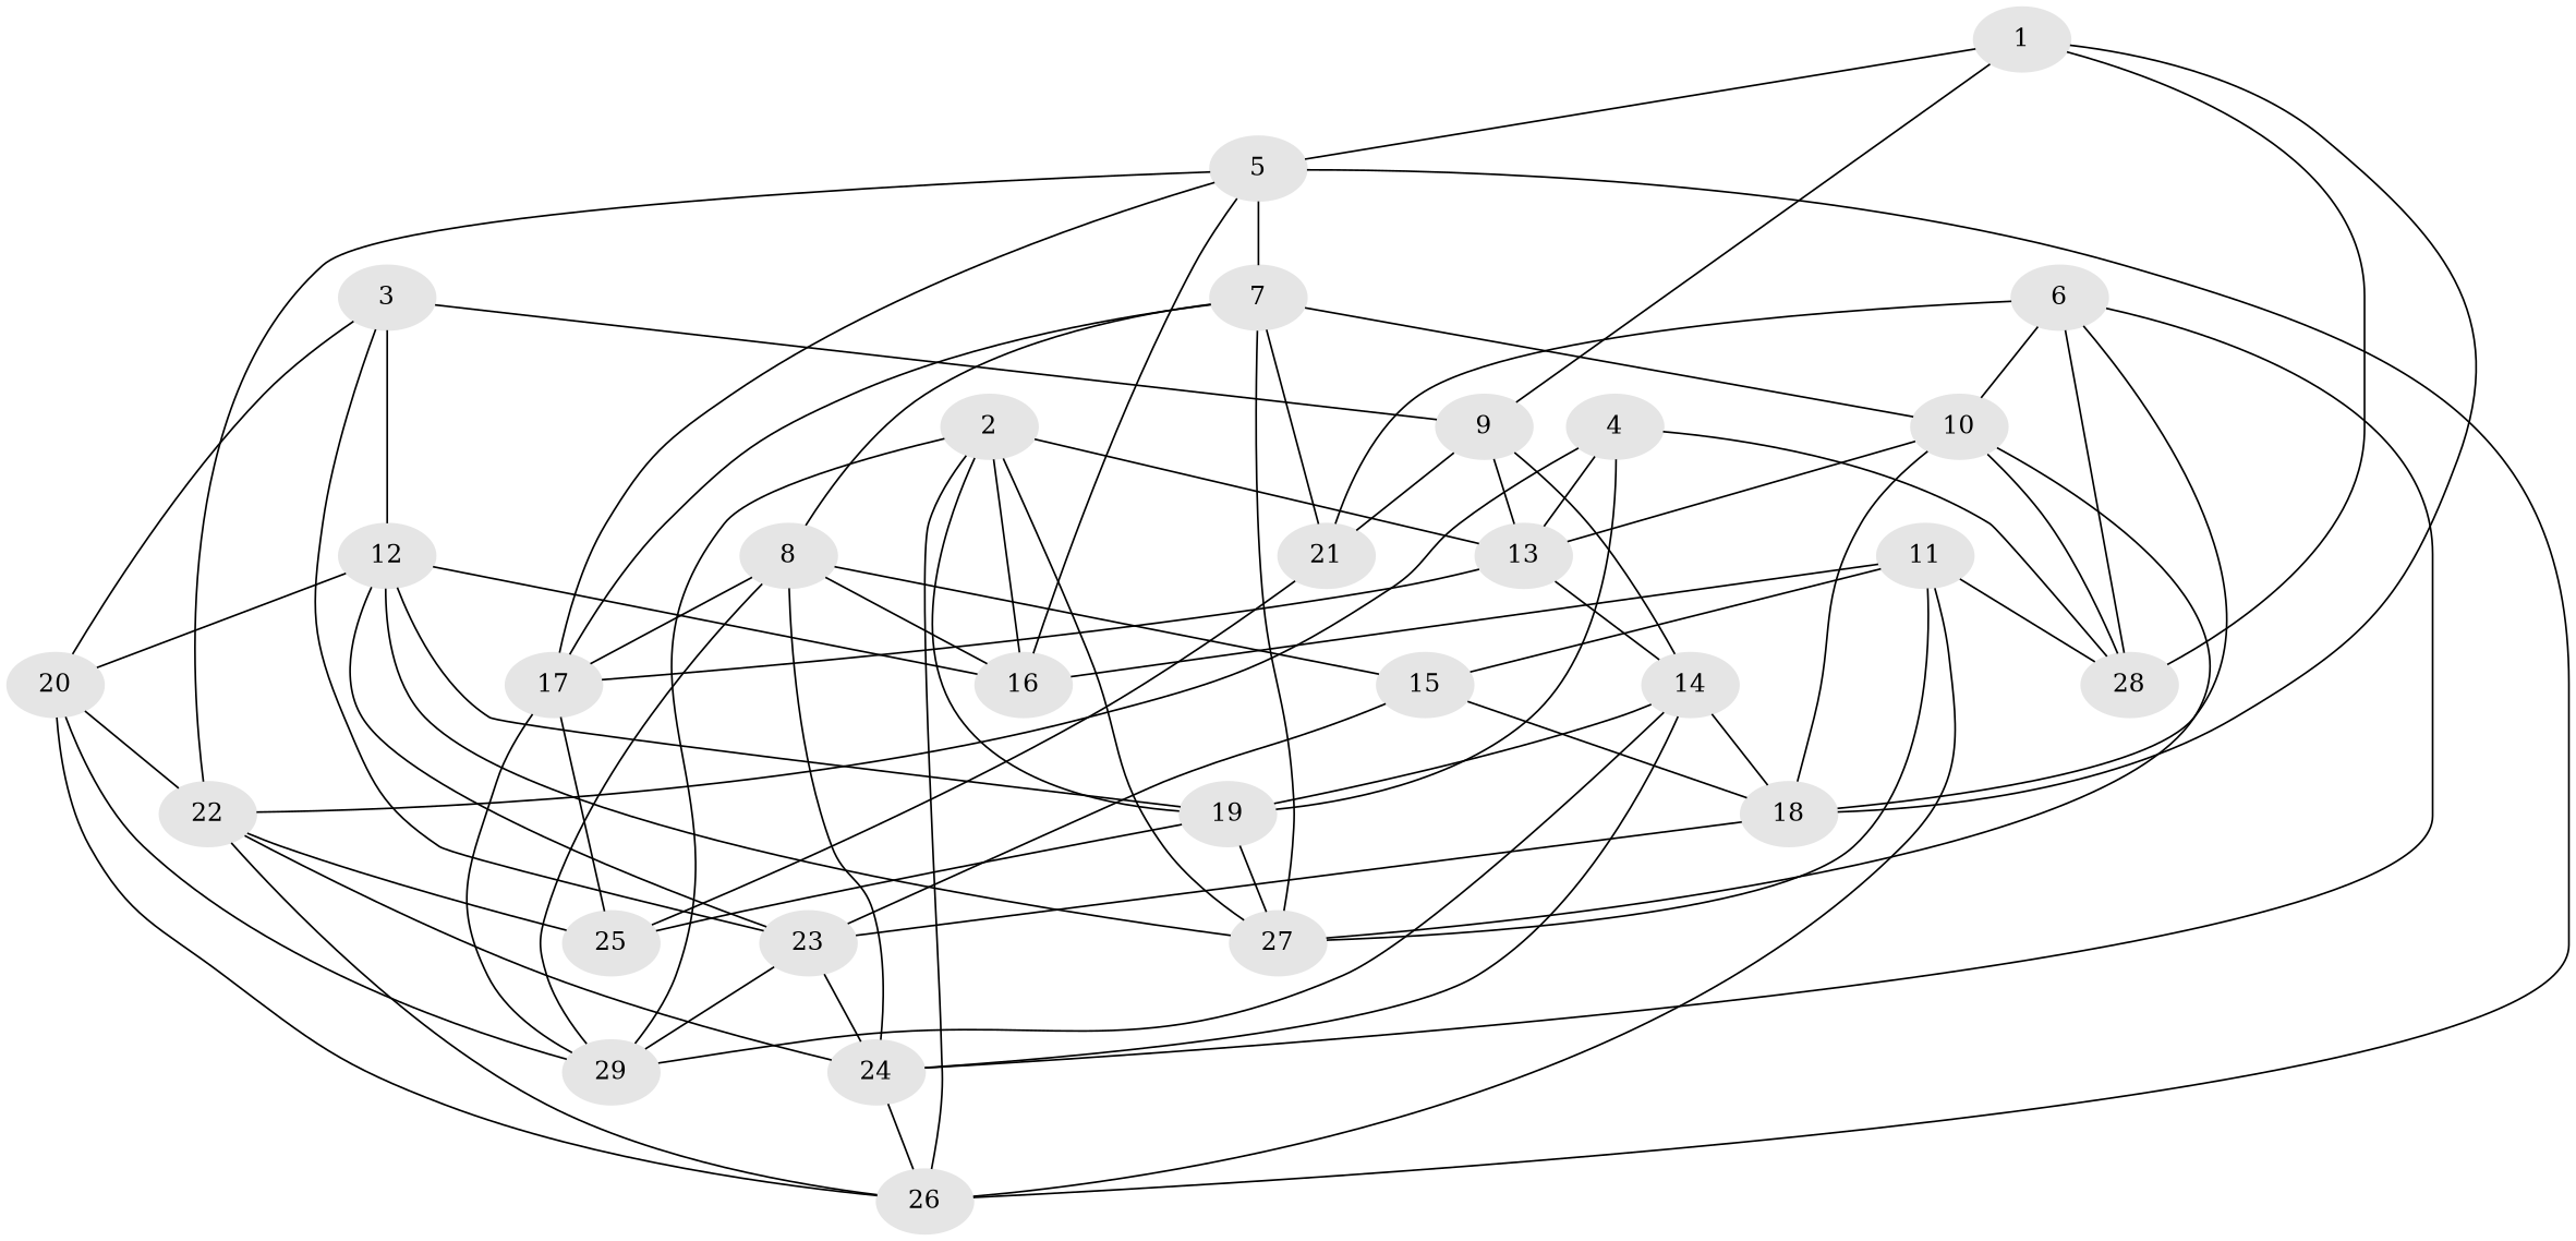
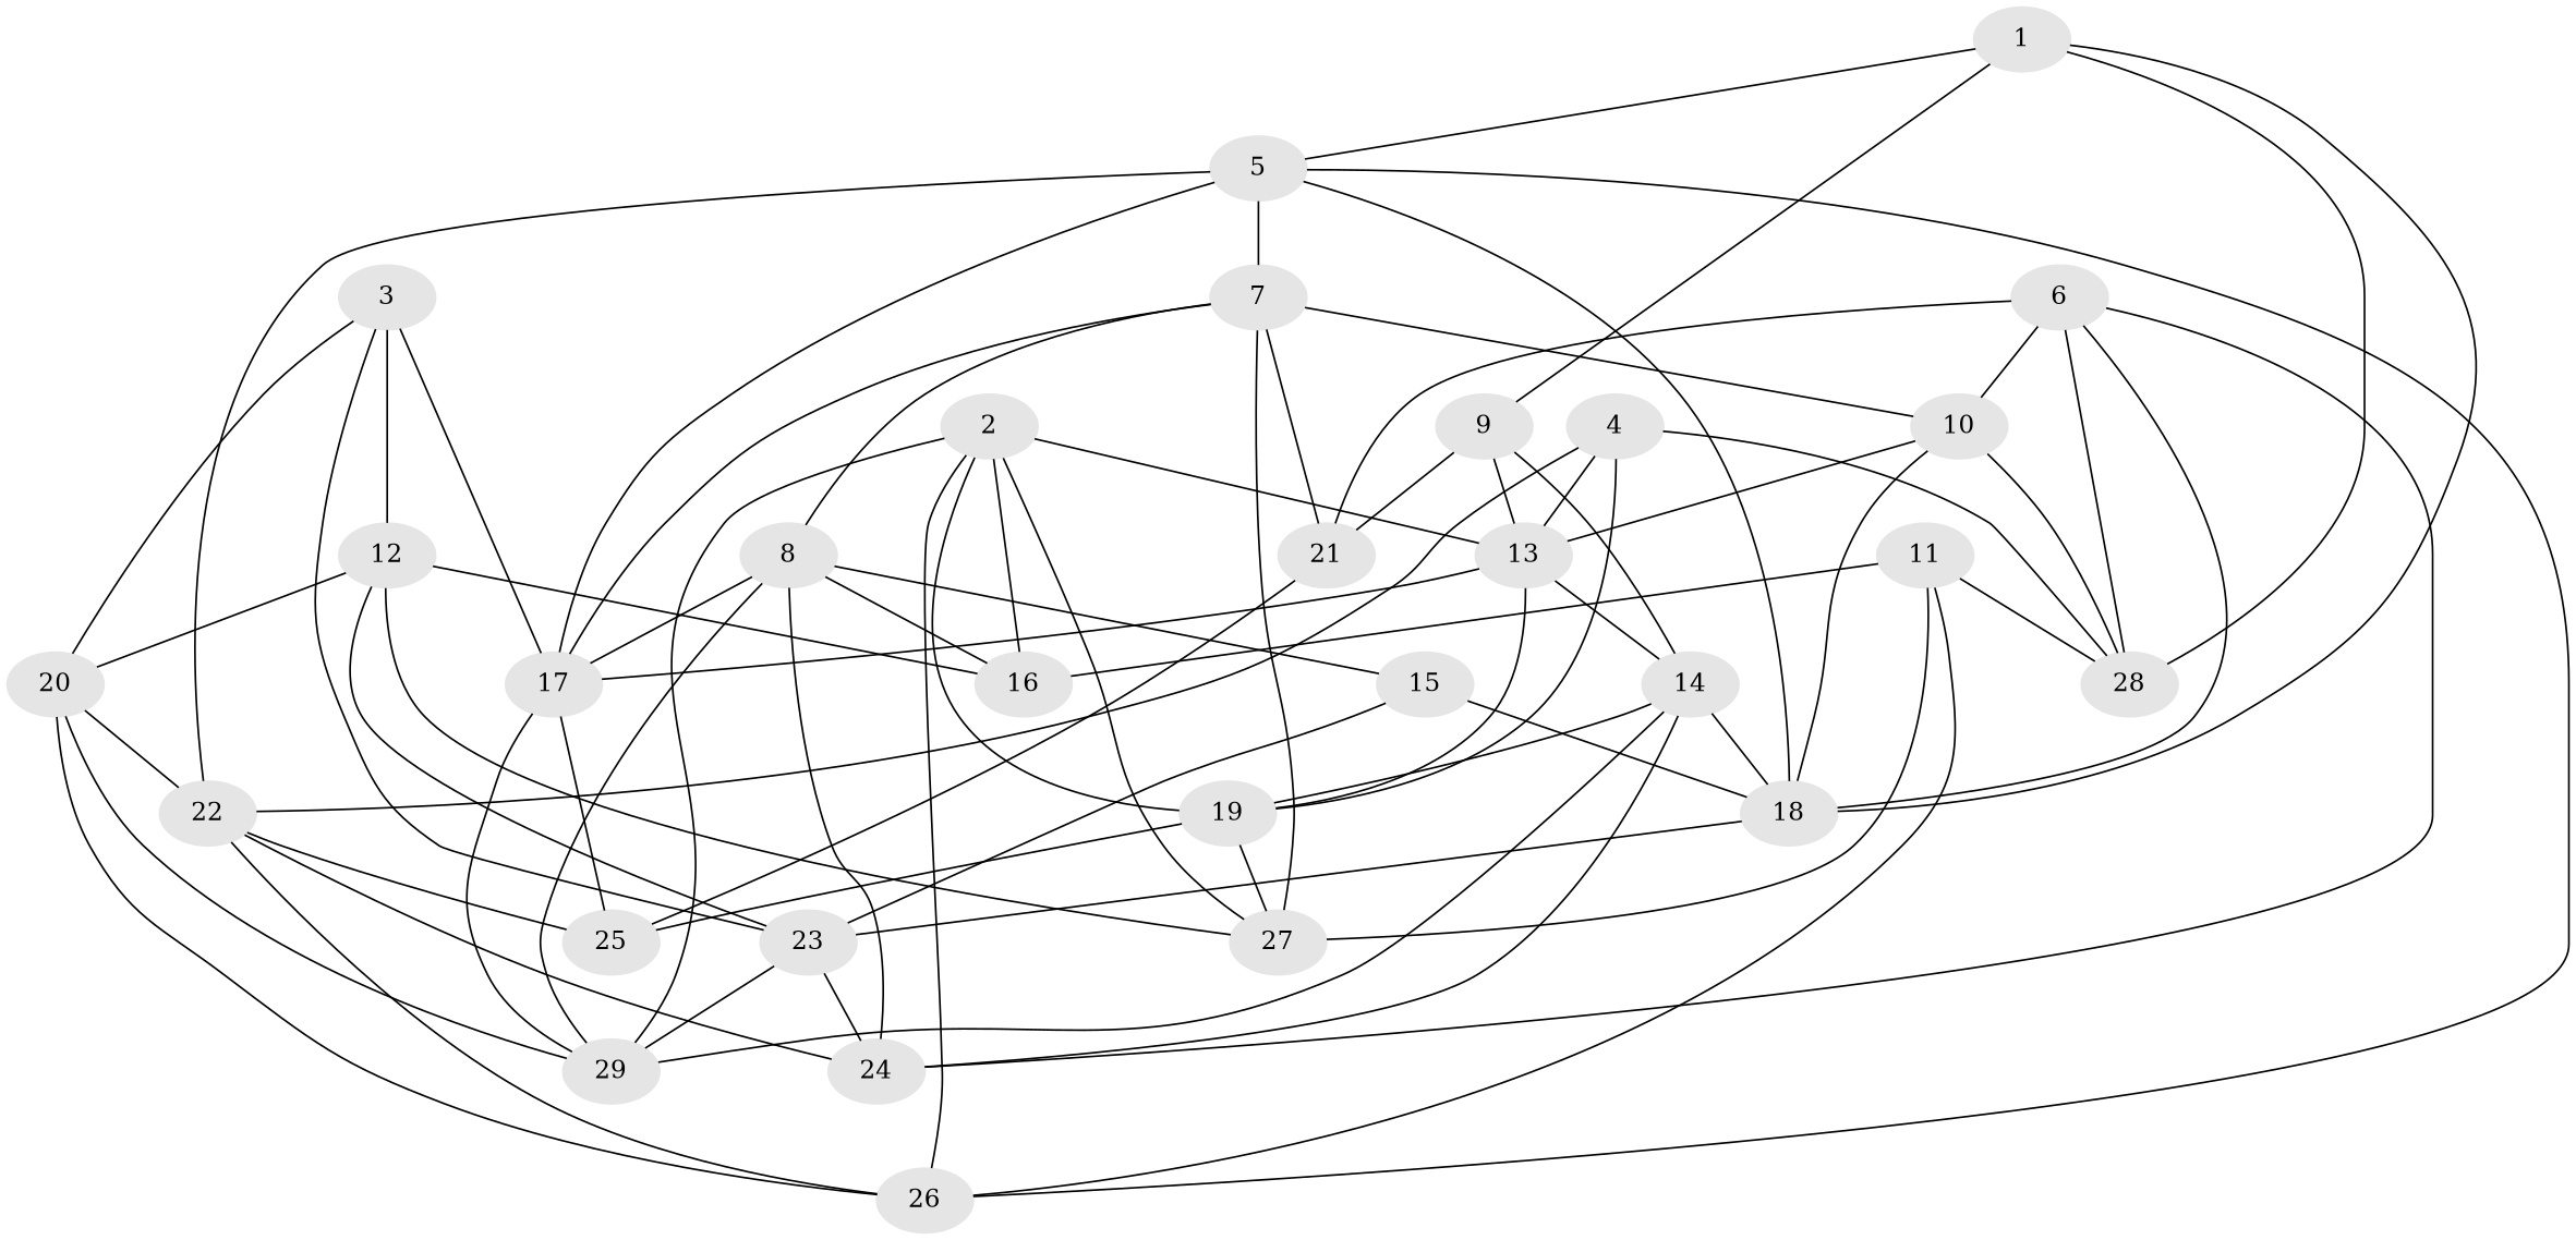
  graph {
    node [color=gray90 style=filled]
    edge [weight=1.0]
    1
    5
    9
    18
    28
    16
    26
    22
    7
    17
    13
    21
    14
    23
    2
    19
    27
    29
    25
    3
    12
    20
    24
    4
    10
    8
    6
    15
    11
    1 -- 5
    1 -- 9
    1 -- 18
    1 -- 28
-   5 -- 16
+   5 -- 18
    5 -- 26
    5 -- 22
    5 -- 7
    5 -- 17
    9 -- 13
    9 -- 21 [weight=2.0]
    9 -- 14
    18 -- 23
    22 -- 26
    22 -- 25
    22 -- 24
    7 -- 17
    7 -- 21
    7 -- 27
    7 -- 10
    7 -- 8
    17 -- 29
    17 -- 25
    13 -- 17
    13 -- 14
    21 -- 25
    14 -- 18
    14 -- 19
    14 -- 29
    14 -- 24
    23 -- 29
    23 -- 24
    2 -- 16
    2 -- 26
    2 -- 13
    2 -- 19
    2 -- 27
    2 -- 29
    19 -- 27
    19 -- 25
-   3 -- 9
+   3 -- 17
    3 -- 23
    3 -- 12
    3 -- 20
    12 -- 16
    12 -- 23
-   12 -- 19
+   13 -- 19
    12 -- 27
    12 -- 20
    20 -- 26
    20 -- 22
    20 -- 29
-   24 -- 26
    4 -- 28
    4 -- 22
    4 -- 13
    4 -- 19
    10 -- 18
    10 -- 28
    10 -- 13
-   10 -- 27
    8 -- 16
    8 -- 17
    8 -- 29
    8 -- 24
    8 -- 15
    6 -- 18
    6 -- 28
    6 -- 21 [weight=2.0]
    6 -- 24
    6 -- 10
    15 -- 18
    15 -- 23
    11 -- 28
    11 -- 16 [weight=2.0]
    11 -- 26
    11 -- 27
-   11 -- 15
  }
